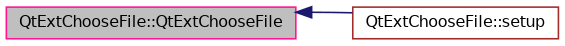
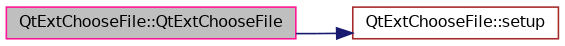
  digraph {
    rankdir=LR
    node [fontname=Helvetica fontsize=10 shape=record style=filled]
    n1 [color=deeppink fillcolor=grey75 fontcolor=black height=0.2 label="QtExtChooseFile::QtExtChooseFile" width=0.4]
    n2 [color=brown fillcolor=white height=0.2 label="QtExtChooseFile::setup" width=0.4]
-   n2 -> n1 [color=midnightblue fontname=Helvetica fontsize=10 labelfontname=Helvetica labelfontsize=10 style=solid]
+   n1 -> n2 [color=midnightblue fontname=Helvetica fontsize=10 labelfontname=Helvetica labelfontsize=10 style=solid]
  }
